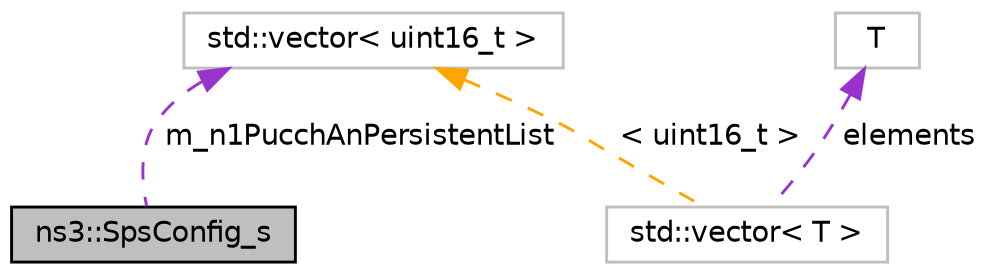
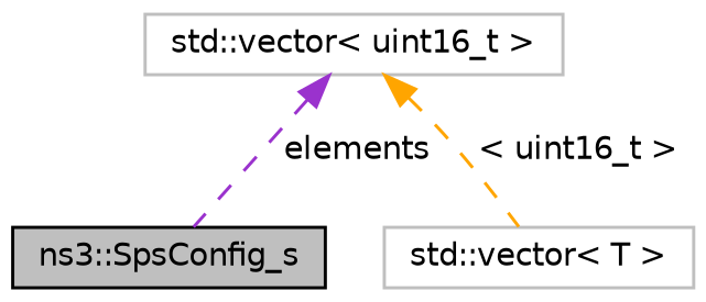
  digraph {
    node [color=grey75 fillcolor=white fontname=Helvetica fontsize=10 shape=record style=filled]
    edge [color=darkorchid3 dir=back fontname=Helvetica fontsize=10 labelfontname=Helvetica labelfontsize=10 style=dashed]
    n1 [color=black fillcolor=grey75 fontcolor=black height=0.2 label="ns3::SpsConfig_s" width=0.4]
    n2 [height=0.2 label="std::vector\< uint16_t \>" width=0.4]
    n3 [height=0.2 label="std::vector\< T \>" width=0.4]
-   n4 [height=0.2 label=T width=0.4]
-   n2 -> n1 [label=" m_n1PucchAnPersistentList"]
+   n2 -> n1 [label=" elements"]
    n2 -> n3 [color=orange label=" \< uint16_t \>"]
-   n4 -> n3 [label=" elements"]
  }
